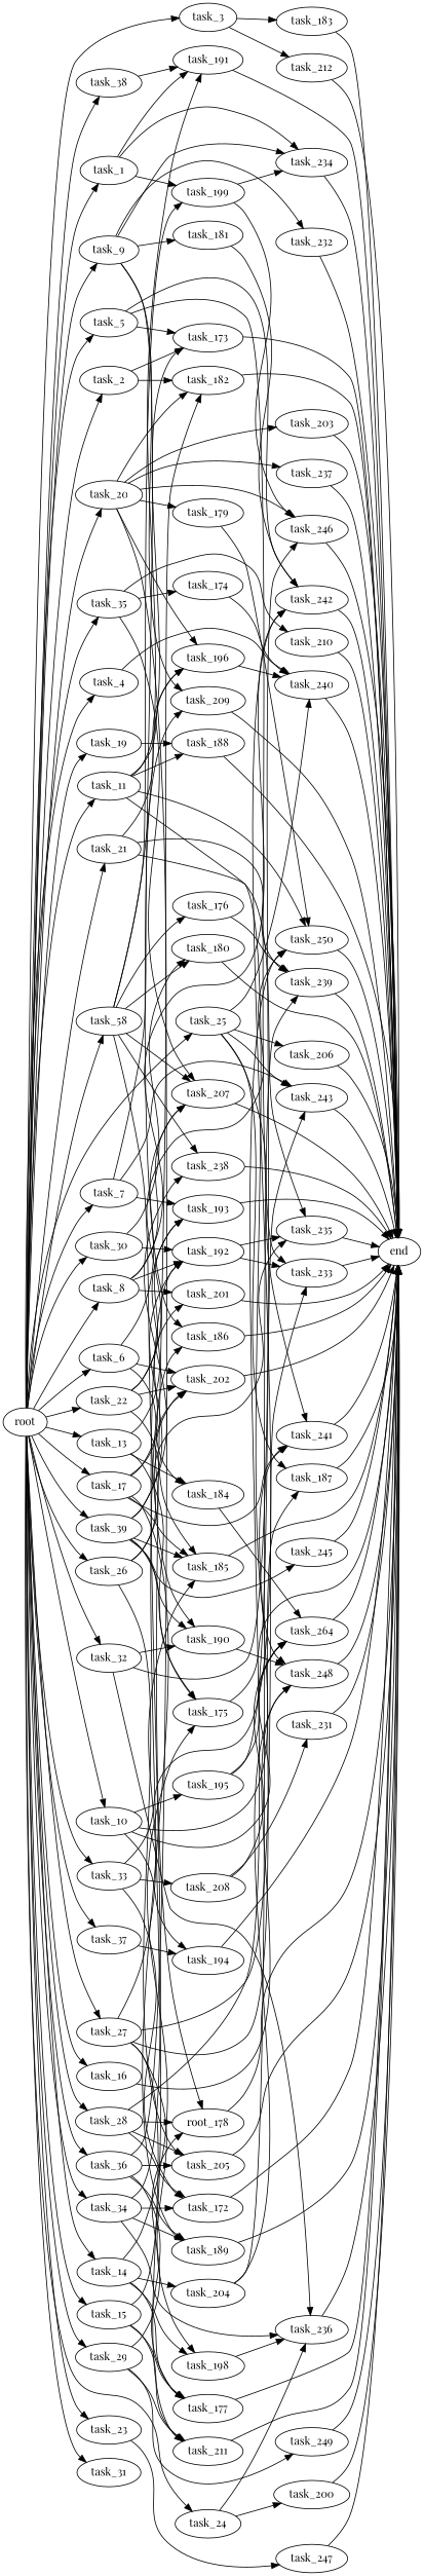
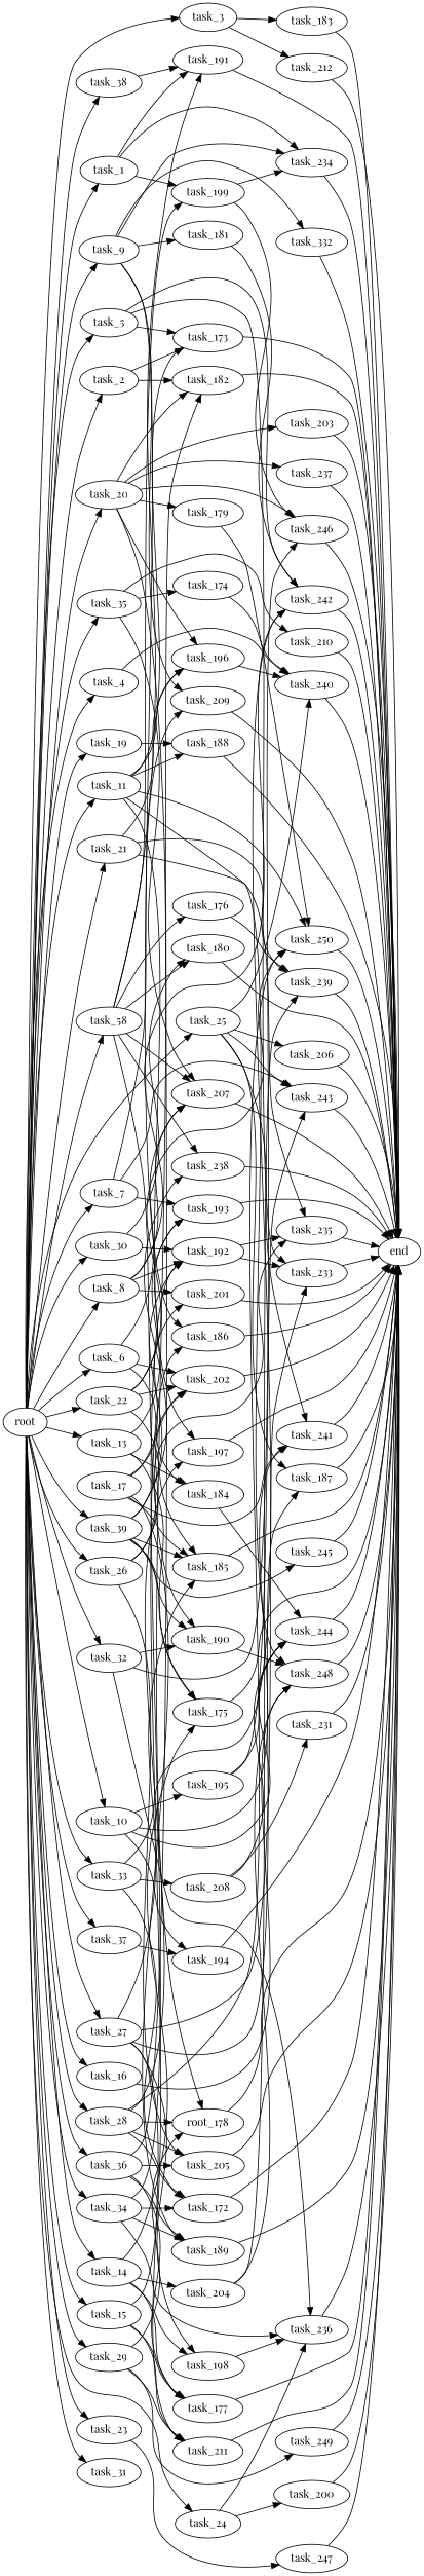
  digraph {
    fontname="Playfair Display"
    rankdir=LR
    node [fontname="Playfair Display"]
    edge [fontname="Playfair Display"]
    root
    task_1
    task_2
    task_3
    task_4
    task_5
    task_6
    task_7
    task_8
    task_9
    task_10
    task_11
    task_13
    task_14
    task_15
    task_16
    task_17
    n18 [label=task_58]
    task_19
    task_20
    task_21
    task_22
    task_23
    task_24
    task_25
    task_26
    task_27
    task_28
    task_29
    task_30
    task_31
    task_32
    task_33
    task_34
    task_35
    task_36
    task_37
    task_38
    task_39
    task_191
    task_199
    task_234
    task_173
    task_182
    task_183
    task_212
    task_240
    task_233
    task_242
    task_184
    task_202
    task_207
    task_193
    task_209
    task_243
    task_192
    task_201
    task_181
    task_186
-   task_232
+   task_232 [label=task_332]
    task_194
    task_195
    task_241
-   task_244 [label=task_264]
+   task_244
    task_188
    task_196
+   task_197
    task_248
    task_250
    task_175
    task_177
    task_198
    task_204
    task_211
    task_185
    task_189
    task_176
    task_180
    task_190
    task_238
    n81 [label=root_178]
    task_179
    task_203
    task_237
    task_246
    task_235
    task_239
    task_247
    task_200
    task_236
    task_187
    task_206
    task_205
    task_172
    task_249
    task_208
    task_174
    task_210
    task_245
    end
    task_231
    root -> task_1
    root -> task_2
    root -> task_3
    root -> task_4
    root -> task_5
    root -> task_6
    root -> task_7
    root -> task_8
    root -> task_9
    root -> task_10
    root -> task_11
    root -> task_13
    root -> task_14
    root -> task_15
    root -> task_16
-   root -> task_17
    root -> n18
    root -> task_19
    root -> task_20
    root -> task_21
    root -> task_22
    root -> task_23
    root -> task_24
    root -> task_25
    root -> task_26
    root -> task_27
    root -> task_28
    root -> task_29
    root -> task_30
    root -> task_31
    root -> task_32
    root -> task_33
    root -> task_34
    root -> task_35
    root -> task_36
    root -> task_37
    root -> task_38
    root -> task_39
    task_1 -> task_191
    task_1 -> task_199
    task_1 -> task_234
    task_2 -> task_173
    task_2 -> task_182
    task_3 -> task_183
    task_3 -> task_212
    task_4 -> task_240
    task_5 -> task_173
    task_5 -> task_233
    task_5 -> task_242
    task_6 -> task_184
    task_6 -> task_202
    task_6 -> task_207
    task_7 -> task_193
    task_7 -> task_209
    task_7 -> task_243
    task_8 -> task_242
    task_8 -> task_207
    task_8 -> task_192
    task_8 -> task_201
    task_9 -> task_234
    task_9 -> task_209
    task_9 -> task_181
    task_9 -> task_186
    task_9 -> task_232
    task_10 -> task_194
    task_10 -> task_195
    task_10 -> task_241
    task_10 -> task_244
    task_11 -> task_173
    task_11 -> task_188
    task_11 -> task_196
+   task_11 -> task_197
    task_11 -> task_248
    task_11 -> task_250
    task_13 -> task_184
    task_13 -> task_193
    task_13 -> task_175
    task_14 -> task_175
    task_14 -> task_177
    task_14 -> task_198
    task_14 -> task_204
    task_15 -> task_186
    task_15 -> task_177
    task_15 -> task_211
    task_16 -> task_248
    task_17 -> task_202
    task_17 -> task_201
    task_17 -> task_241
    task_17 -> task_185
    task_17 -> task_189
    n18 -> task_191
    n18 -> task_199
    n18 -> task_207
    n18 -> task_176
    n18 -> task_180
    n18 -> task_190
    n18 -> task_238
    task_19 -> task_188
    task_20 -> task_182
    task_20 -> task_196
    task_20 -> n81
    task_20 -> task_179
    task_20 -> task_203
    task_20 -> task_237
    task_20 -> task_246
    task_21 -> task_196
    task_21 -> task_235
    task_21 -> task_239
    task_22 -> task_202
    task_22 -> task_193
    task_22 -> task_250
    task_22 -> task_185
    task_23 -> task_247
    task_24 -> task_200
    task_24 -> task_236
    task_25 -> task_240
    task_25 -> task_243
    task_25 -> task_241
    task_25 -> task_187
    task_25 -> task_206
    task_26 -> task_202
    task_26 -> task_235
    task_26 -> task_205
    task_27 -> task_233
    task_27 -> task_198
    task_27 -> task_211
    task_27 -> task_185
    task_27 -> task_187
+   task_28 -> task_197
    task_28 -> task_250
    task_28 -> n81
    task_28 -> task_205
    task_28 -> task_172
    task_29 -> task_211
    task_29 -> n81
    task_29 -> task_249
    task_30 -> task_192
    task_30 -> task_180
    task_32 -> task_190
    task_32 -> task_246
    task_32 -> task_236
    task_33 -> task_242
    task_33 -> task_172
    task_33 -> task_208
    task_34 -> task_192
    task_34 -> task_189
    task_34 -> task_236
    task_34 -> task_172
    task_35 -> task_207
    task_35 -> task_174
    task_35 -> task_210
    task_36 -> task_182
    task_36 -> task_177
    task_36 -> task_189
    task_36 -> task_205
    task_37 -> task_194
    task_38 -> task_191
    task_39 -> task_192
    task_39 -> task_175
    task_39 -> task_185
    task_39 -> task_190
    task_39 -> task_238
    task_39 -> task_245
    task_191 -> end
    task_199 -> task_234
    task_199 -> task_246
    task_234 -> end
    task_173 -> end
    task_182 -> end
    task_183 -> end
    task_212 -> end
    task_240 -> end
    task_233 -> end
    task_242 -> end
    task_184 -> task_244
    task_202 -> end
    task_207 -> end
    task_193 -> end
    task_209 -> end
    task_243 -> end
    task_192 -> task_233
    task_192 -> task_235
    task_201 -> end
    task_181 -> task_242
    task_186 -> end
    task_232 -> end
    task_194 -> end
    task_195 -> task_243
    task_195 -> task_244
    task_241 -> end
    task_244 -> end
    task_188 -> end
    task_196 -> task_240
+   task_197 -> end
    task_248 -> end
    task_250 -> end
    task_175 -> end
    task_177 -> end
    task_198 -> task_236
    task_204 -> task_248
    task_204 -> task_239
    task_211 -> end
    task_185 -> end
    task_189 -> end
    task_176 -> task_239
    task_180 -> end
    task_190 -> task_248
    task_238 -> end
    n81 -> end
    task_179 -> task_250
    task_203 -> end
    task_237 -> end
    task_246 -> end
    task_235 -> end
    task_239 -> end
    task_247 -> end
    task_200 -> end
    task_236 -> end
    task_187 -> end
    task_206 -> end
    task_205 -> end
    task_172 -> end
    task_249 -> end
    task_208 -> task_244
    task_208 -> task_231
    task_174 -> task_240
    task_210 -> end
    task_245 -> end
    task_231 -> end
  }
